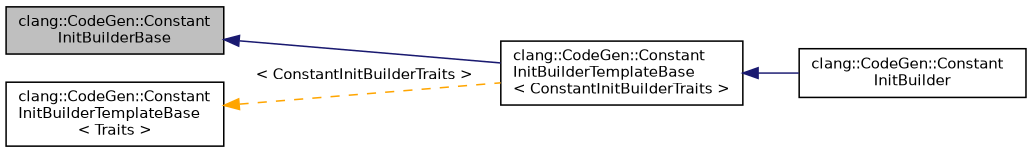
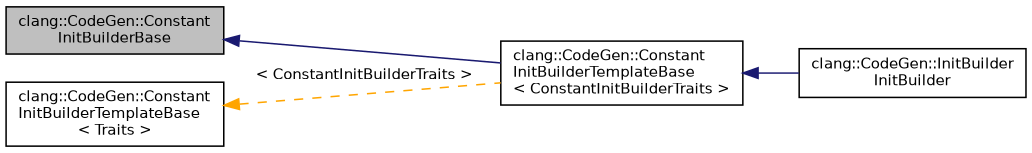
  digraph {
    rankdir=LR
    node [color=black fontname=Helvetica fontsize=10 shape=record]
    edge [color=midnightblue dir=back fontname=Helvetica fontsize=10 labelfontname=Helvetica labelfontsize=10 style=solid]
    n1 [fillcolor=grey75 fontcolor=black height=0.2 label="clang::CodeGen::Constant\lInitBuilderBase" style=filled width=0.4]
    n2 [height=0.2 label="clang::CodeGen::Constant\lInitBuilderTemplateBase\l\< ConstantInitBuilderTraits \>" width=0.4]
    n3 [height=0.2 label="clang::CodeGen::Constant\lInitBuilderTemplateBase\l\< Traits \>" width=0.4]
-   n4 [height=0.2 label="clang::CodeGen::Constant\lInitBuilder" width=0.4]
+   n4 [height=0.2 label="clang::CodeGen::InitBuilder\lInitBuilder" width=0.4]
    n1 -> n2
    n2 -> n4
    n3 -> n2 [color=orange label=" \< ConstantInitBuilderTraits \>" style=dashed]
  }
